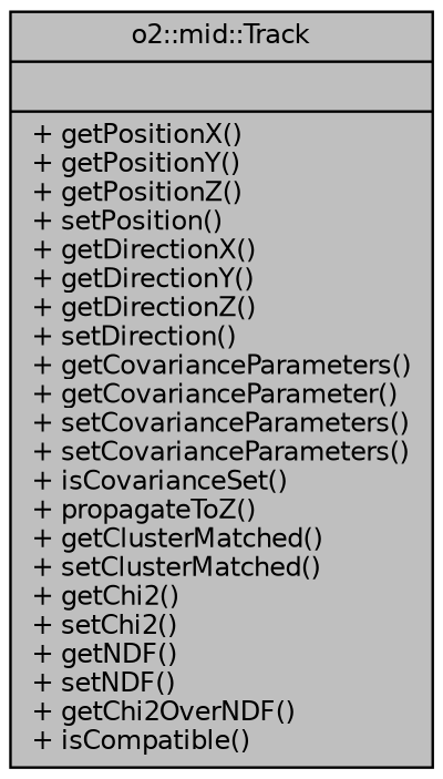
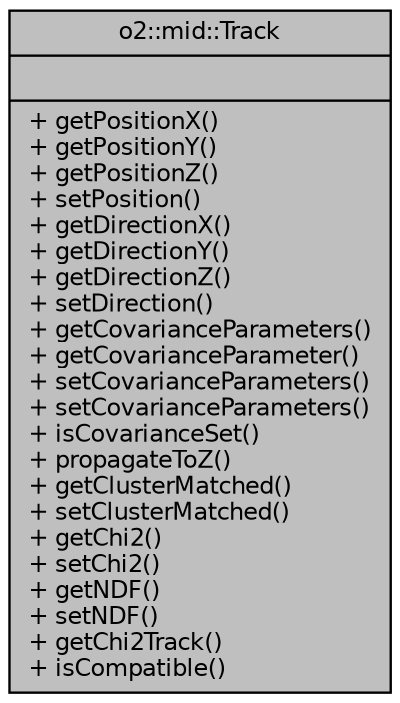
  digraph {
-   n1 [color=black fillcolor=grey75 fontcolor=black fontname=Helvetica fontsize=10 height=0.2 label="{o2::mid::Track\n||+ getPositionX()\l+ getPositionY()\l+ getPositionZ()\l+ setPosition()\l+ getDirectionX()\l+ getDirectionY()\l+ getDirectionZ()\l+ setDirection()\l+ getCovarianceParameters()\l+ getCovarianceParameter()\l+ setCovarianceParameters()\l+ setCovarianceParameters()\l+ isCovarianceSet()\l+ propagateToZ()\l+ getClusterMatched()\l+ setClusterMatched()\l+ getChi2()\l+ setChi2()\l+ getNDF()\l+ setNDF()\l+ getChi2OverNDF()\l+ isCompatible()\l}" shape=record style=filled width=0.4]
+   n1 [color=black fillcolor=grey75 fontcolor=black fontname=Helvetica fontsize=10 height=0.2 label="{o2::mid::Track\n||+ getPositionX()\l+ getPositionY()\l+ getPositionZ()\l+ setPosition()\l+ getDirectionX()\l+ getDirectionY()\l+ getDirectionZ()\l+ setDirection()\l+ getCovarianceParameters()\l+ getCovarianceParameter()\l+ setCovarianceParameters()\l+ setCovarianceParameters()\l+ isCovarianceSet()\l+ propagateToZ()\l+ getClusterMatched()\l+ setClusterMatched()\l+ getChi2()\l+ setChi2()\l+ getNDF()\l+ setNDF()\l+ getChi2Track()\l+ isCompatible()\l}" shape=record style=filled width=0.4]
  }
